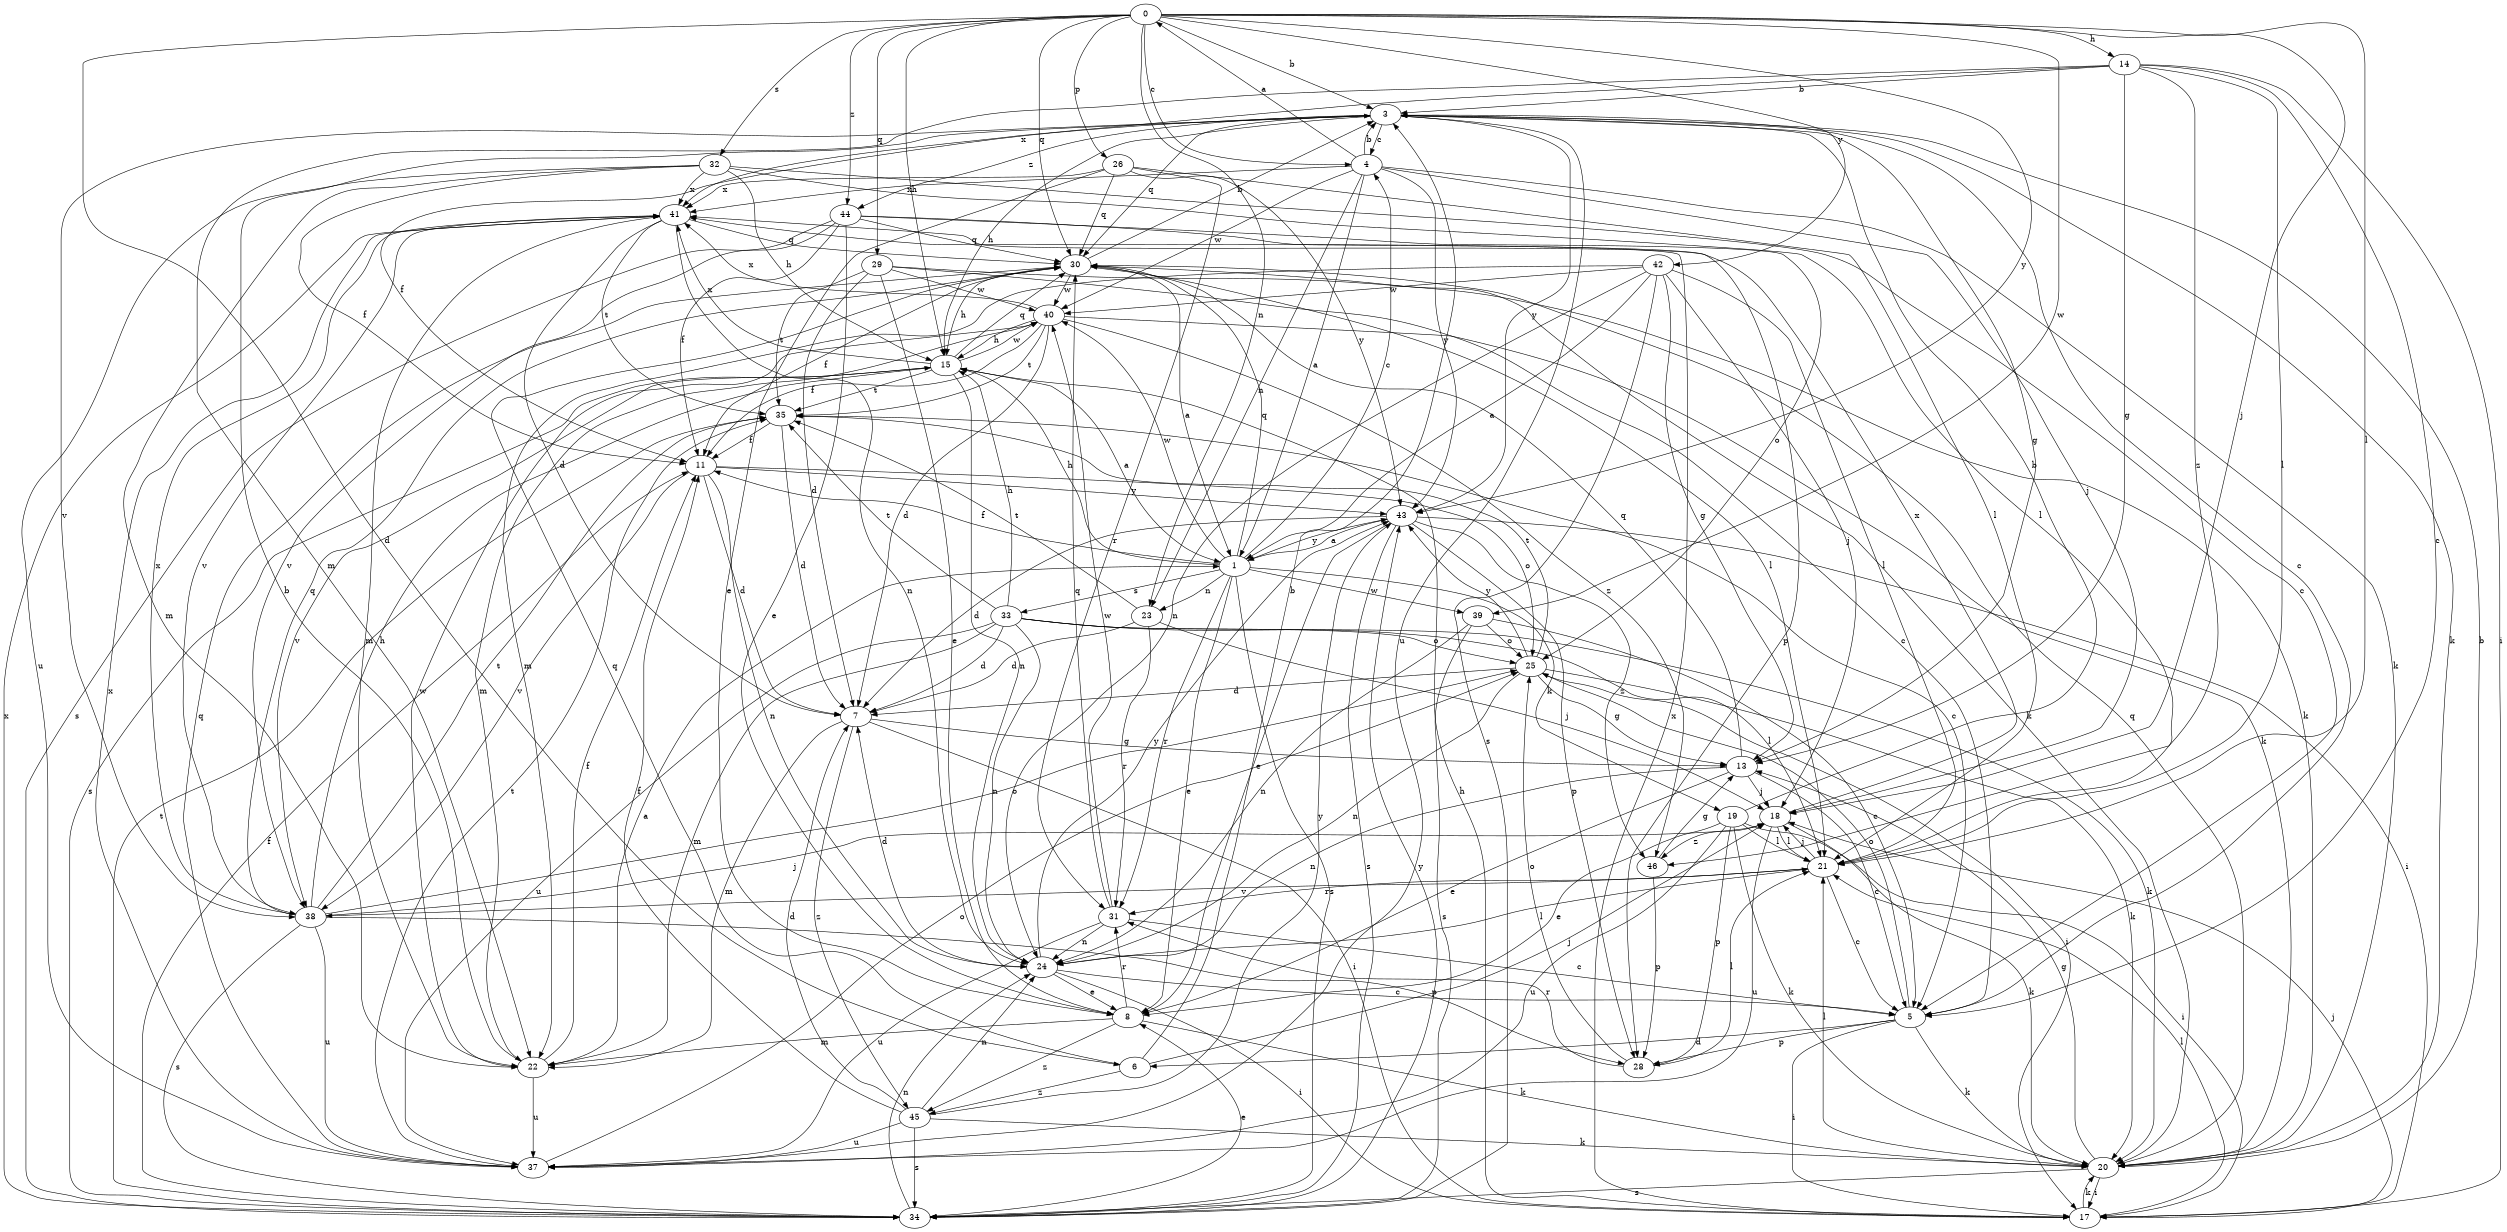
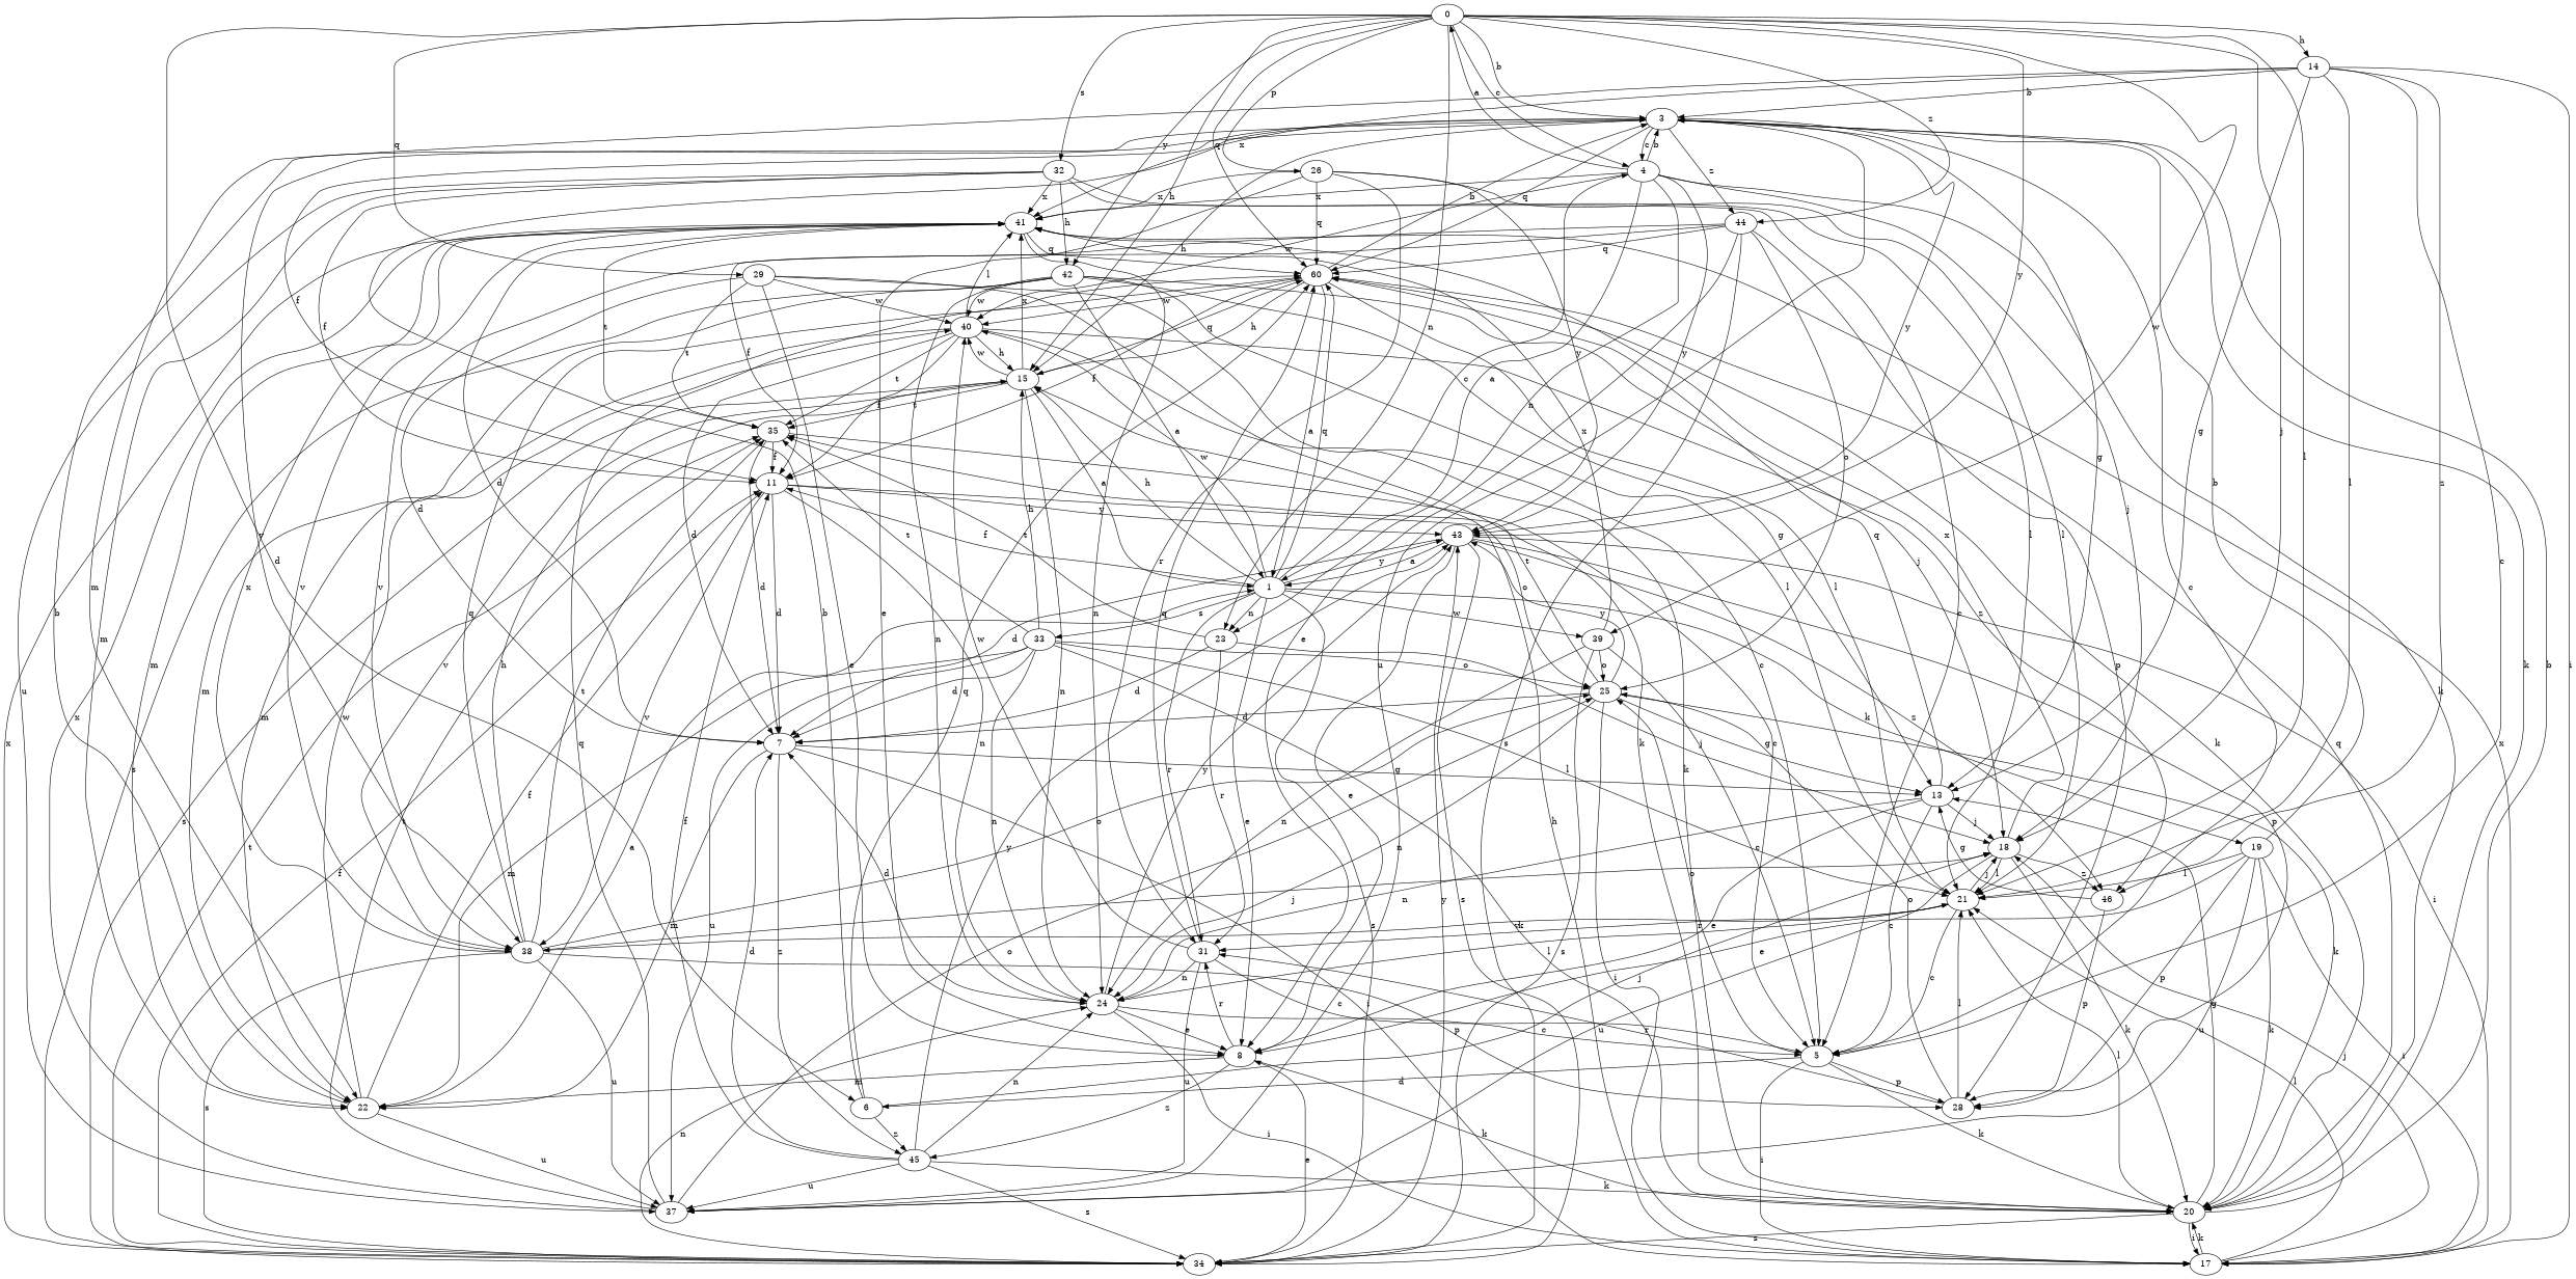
  strict digraph {
    0
    3
    4
    6
    14
    15
    18
    21
    23
    26
    29
-   30
+   30 [label=60]
    32
    39
    42
    43
    44
    11
    5
    13
    20
    37
    38
    1
    40
    41
    45
    17
    22
    46
    34
    24
    35
    31
    7
    8
    25
    28
    19
    33
    0 -> 3 [label=b]
    0 -> 4 [label=c]
    0 -> 6 [label=d]
    0 -> 14 [label=h]
    0 -> 15 [label=h]
    0 -> 18 [label=j]
    0 -> 21 [label=l]
    0 -> 23 [label=n]
    0 -> 26 [label=p]
    0 -> 29 [label=q]
    0 -> 30 [label=q]
    0 -> 32 [label=s]
    0 -> 39 [label=w]
    0 -> 42 [label=y]
    0 -> 43 [label=y]
    0 -> 44 [label=z]
    3 -> 4 [label=c]
    3 -> 15 [label=h]
    3 -> 30 [label=q]
    3 -> 43 [label=y]
    3 -> 44 [label=z]
    3 -> 11 [label=f]
    3 -> 5 [label=c]
    3 -> 13 [label=g]
    3 -> 20 [label=k]
    3 -> 37 [label=u]
    3 -> 38 [label=v]
    4 -> 0 [label=a]
    4 -> 3 [label=b]
    4 -> 18 [label=j]
    4 -> 23 [label=n]
    4 -> 43 [label=y]
    4 -> 20 [label=k]
    4 -> 1 [label=a]
    4 -> 40 [label=w]
    4 -> 41 [label=x]
    6 -> 3 [label=b]
    6 -> 18 [label=j]
    6 -> 30 [label=q]
    6 -> 45 [label=z]
    14 -> 3 [label=b]
    14 -> 21 [label=l]
    14 -> 5 [label=c]
    14 -> 13 [label=g]
    14 -> 41 [label=x]
    14 -> 17 [label=i]
    14 -> 22 [label=m]
    14 -> 46 [label=z]
    15 -> 30 [label=q]
    15 -> 38 [label=v]
    15 -> 1 [label=a]
    15 -> 40 [label=w]
    15 -> 41 [label=x]
    15 -> 34 [label=s]
    15 -> 24 [label=n]
    15 -> 35 [label=t]
    18 -> 21 [label=l]
    18 -> 20 [label=k]
    18 -> 37 [label=u]
    18 -> 41 [label=x]
    18 -> 46 [label=z]
    21 -> 18 [label=j]
    21 -> 5 [label=c]
    21 -> 38 [label=v]
    21 -> 31 [label=r]
    23 -> 18 [label=j]
    23 -> 35 [label=t]
    23 -> 31 [label=r]
    23 -> 7 [label=d]
    26 -> 21 [label=l]
    26 -> 30 [label=q]
    26 -> 43 [label=y]
    26 -> 41 [label=x]
    26 -> 31 [label=r]
    26 -> 8 [label=e]
    29 -> 5 [label=c]
    29 -> 20 [label=k]
    29 -> 40 [label=w]
    29 -> 35 [label=t]
    29 -> 7 [label=d]
    29 -> 8 [label=e]
    30 -> 3 [label=b]
    30 -> 15 [label=h]
    30 -> 21 [label=l]
    30 -> 11 [label=f]
    30 -> 20 [label=k]
    30 -> 1 [label=a]
    30 -> 40 [label=w]
-   32 -> 15 [label=h]
+   32 -> 42 [label=h]
    32 -> 21 [label=l]
    32 -> 11 [label=f]
    32 -> 5 [label=c]
    32 -> 37 [label=u]
    32 -> 41 [label=x]
    32 -> 22 [label=m]
    39 -> 5 [label=c]
+   39 -> 41 [label=x]
    39 -> 34 [label=s]
    39 -> 24 [label=n]
    39 -> 25 [label=o]
    42 -> 18 [label=j]
    42 -> 21 [label=l]
    42 -> 13 [label=g]
    42 -> 1 [label=a]
    42 -> 40 [label=w]
    42 -> 22 [label=m]
    42 -> 34 [label=s]
    42 -> 24 [label=n]
    43 -> 1 [label=a]
    43 -> 17 [label=i]
    43 -> 46 [label=z]
    43 -> 34 [label=s]
    43 -> 7 [label=d]
    43 -> 8 [label=e]
    43 -> 28 [label=p]
    44 -> 30 [label=q]
    44 -> 11 [label=f]
    44 -> 38 [label=v]
    44 -> 34 [label=s]
    44 -> 8 [label=e]
    44 -> 25 [label=o]
    44 -> 28 [label=p]
    11 -> 43 [label=y]
    11 -> 38 [label=v]
    11 -> 24 [label=n]
    11 -> 7 [label=d]
    11 -> 25 [label=o]
    5 -> 6 [label=d]
    5 -> 20 [label=k]
    5 -> 17 [label=i]
    5 -> 25 [label=o]
    5 -> 28 [label=p]
    13 -> 18 [label=j]
    13 -> 30 [label=q]
    13 -> 5 [label=c]
    13 -> 24 [label=n]
    13 -> 8 [label=e]
    20 -> 3 [label=b]
    20 -> 21 [label=l]
    20 -> 30 [label=q]
    20 -> 13 [label=g]
    20 -> 17 [label=i]
    20 -> 34 [label=s]
    37 -> 30 [label=q]
    37 -> 41 [label=x]
    37 -> 35 [label=t]
    37 -> 25 [label=o]
    38 -> 15 [label=h]
    38 -> 18 [label=j]
    38 -> 30 [label=q]
    38 -> 37 [label=u]
    38 -> 41 [label=x]
    38 -> 34 [label=s]
    38 -> 35 [label=t]
    38 -> 25 [label=o]
    38 -> 28 [label=p]
    1 -> 4 [label=c]
    1 -> 15 [label=h]
    1 -> 23 [label=n]
    1 -> 30 [label=q]
    1 -> 39 [label=w]
    1 -> 43 [label=y]
    1 -> 11 [label=f]
    1 -> 40 [label=w]
    1 -> 34 [label=s]
    1 -> 31 [label=r]
    1 -> 8 [label=e]
    1 -> 19 [label=k]
    1 -> 33 [label=s]
    40 -> 15 [label=h]
    40 -> 11 [label=f]
    40 -> 20 [label=k]
-   40 -> 41 [label=x]
+   40 -> 41 [label=l]
    40 -> 22 [label=m]
    40 -> 46 [label=z]
    40 -> 35 [label=t]
    40 -> 7 [label=d]
    41 -> 30 [label=q]
    41 -> 38 [label=v]
    41 -> 22 [label=m]
    41 -> 24 [label=n]
    41 -> 35 [label=t]
    41 -> 7 [label=d]
    45 -> 43 [label=y]
    45 -> 11 [label=f]
    45 -> 20 [label=k]
    45 -> 37 [label=u]
    45 -> 34 [label=s]
    45 -> 24 [label=n]
    45 -> 7 [label=d]
    17 -> 15 [label=h]
    17 -> 18 [label=j]
    17 -> 21 [label=l]
    17 -> 20 [label=k]
    17 -> 41 [label=x]
    22 -> 3 [label=b]
    22 -> 11 [label=f]
    22 -> 37 [label=u]
    22 -> 1 [label=a]
    22 -> 40 [label=w]
    46 -> 13 [label=g]
    46 -> 28 [label=p]
    34 -> 43 [label=y]
    34 -> 11 [label=f]
    34 -> 41 [label=x]
    34 -> 24 [label=n]
    34 -> 35 [label=t]
    34 -> 8 [label=e]
    24 -> 21 [label=l]
    24 -> 43 [label=y]
    24 -> 5 [label=c]
    24 -> 17 [label=i]
    24 -> 7 [label=d]
    24 -> 8 [label=e]
    35 -> 11 [label=f]
    35 -> 5 [label=c]
    35 -> 7 [label=d]
    31 -> 30 [label=q]
    31 -> 5 [label=c]
    31 -> 37 [label=u]
    31 -> 40 [label=w]
    31 -> 24 [label=n]
    7 -> 13 [label=g]
    7 -> 45 [label=z]
    7 -> 17 [label=i]
    7 -> 22 [label=m]
    8 -> 20 [label=k]
    8 -> 45 [label=z]
    8 -> 22 [label=m]
    8 -> 31 [label=r]
    25 -> 43 [label=y]
    25 -> 13 [label=g]
    25 -> 20 [label=k]
    25 -> 17 [label=i]
    25 -> 24 [label=n]
    25 -> 35 [label=t]
    25 -> 7 [label=d]
    28 -> 21 [label=l]
    28 -> 31 [label=r]
    28 -> 25 [label=o]
    19 -> 3 [label=b]
    19 -> 21 [label=l]
    19 -> 20 [label=k]
    19 -> 37 [label=u]
    19 -> 17 [label=i]
    19 -> 8 [label=e]
    19 -> 28 [label=p]
    33 -> 15 [label=h]
    33 -> 21 [label=l]
    33 -> 20 [label=k]
    33 -> 37 [label=u]
    33 -> 22 [label=m]
    33 -> 24 [label=n]
    33 -> 35 [label=t]
    33 -> 7 [label=d]
    33 -> 25 [label=o]
  }
